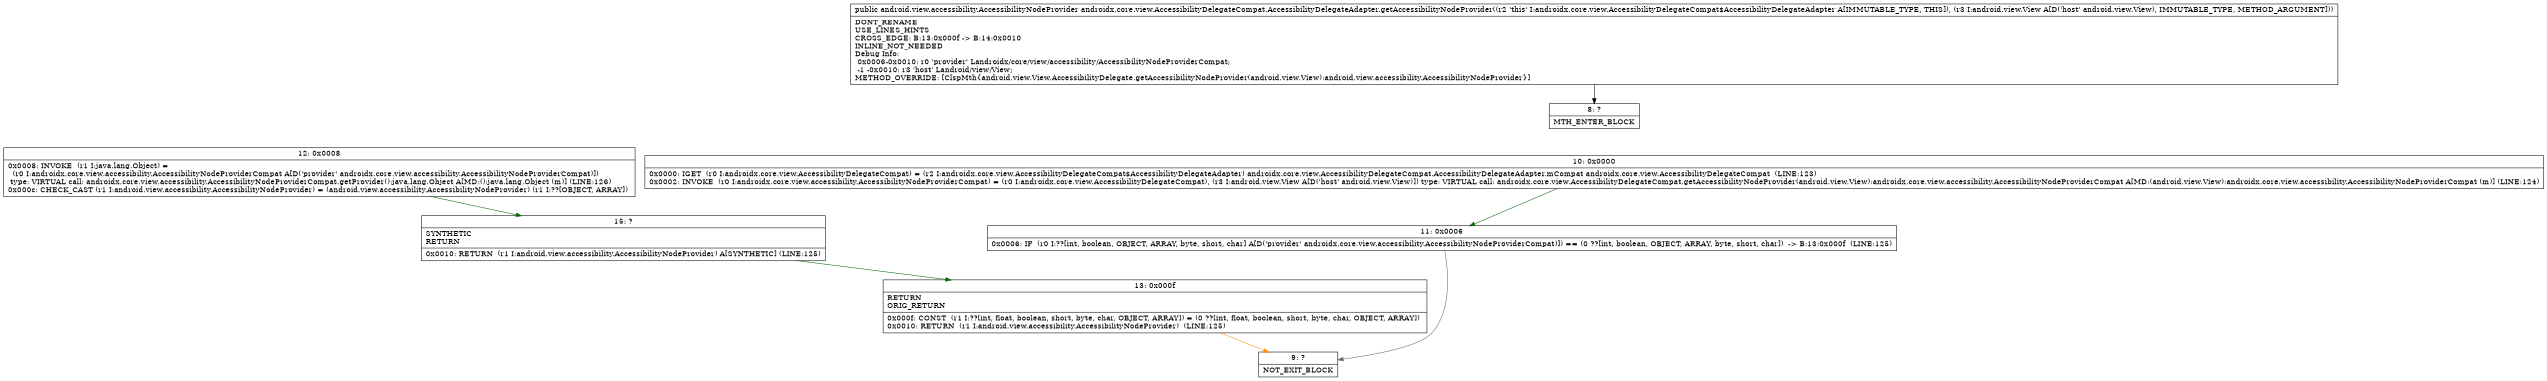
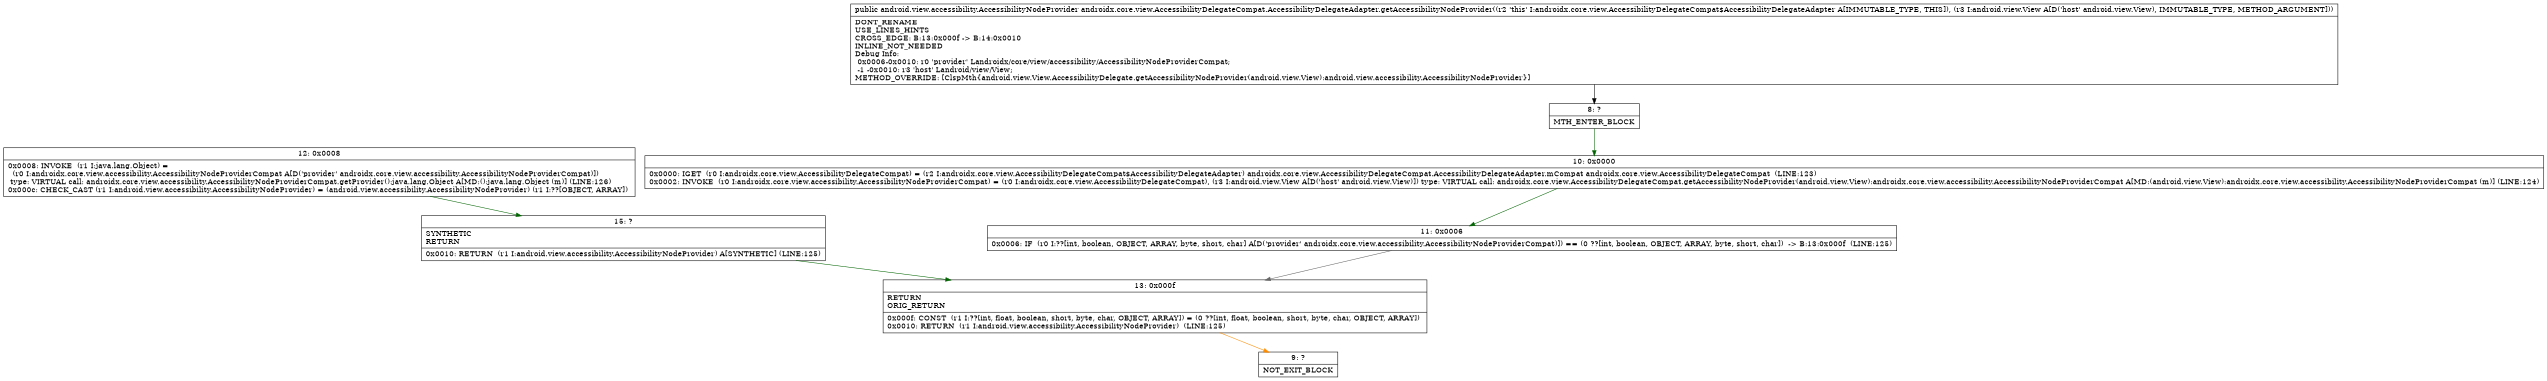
  digraph {
    node [shape=record]
    edge [color=darkgreen]
    n1 [label="{8\:\ ?|MTH_ENTER_BLOCK\l}"]
    n2 [label="{10\:\ 0x0000|0x0000: IGET  (r0 I:androidx.core.view.AccessibilityDelegateCompat) = (r2 I:androidx.core.view.AccessibilityDelegateCompat$AccessibilityDelegateAdapter) androidx.core.view.AccessibilityDelegateCompat.AccessibilityDelegateAdapter.mCompat androidx.core.view.AccessibilityDelegateCompat  (LINE:123)\l0x0002: INVOKE  (r0 I:androidx.core.view.accessibility.AccessibilityNodeProviderCompat) = (r0 I:androidx.core.view.AccessibilityDelegateCompat), (r3 I:android.view.View A[D('host' android.view.View)]) type: VIRTUAL call: androidx.core.view.AccessibilityDelegateCompat.getAccessibilityNodeProvider(android.view.View):androidx.core.view.accessibility.AccessibilityNodeProviderCompat A[MD:(android.view.View):androidx.core.view.accessibility.AccessibilityNodeProviderCompat (m)] (LINE:124)\l}"]
    n3 [label="{11\:\ 0x0006|0x0006: IF  (r0 I:??[int, boolean, OBJECT, ARRAY, byte, short, char] A[D('provider' androidx.core.view.accessibility.AccessibilityNodeProviderCompat)]) == (0 ??[int, boolean, OBJECT, ARRAY, byte, short, char])  \-\> B:13:0x000f  (LINE:125)\l}"]
    n4 [label="{13\:\ 0x000f|RETURN\lORIG_RETURN\l|0x000f: CONST  (r1 I:??[int, float, boolean, short, byte, char, OBJECT, ARRAY]) = (0 ??[int, float, boolean, short, byte, char, OBJECT, ARRAY]) \l0x0010: RETURN  (r1 I:android.view.accessibility.AccessibilityNodeProvider)  (LINE:125)\l}"]
    n5 [label="{12\:\ 0x0008|0x0008: INVOKE  (r1 I:java.lang.Object) = \l  (r0 I:androidx.core.view.accessibility.AccessibilityNodeProviderCompat A[D('provider' androidx.core.view.accessibility.AccessibilityNodeProviderCompat)])\l type: VIRTUAL call: androidx.core.view.accessibility.AccessibilityNodeProviderCompat.getProvider():java.lang.Object A[MD:():java.lang.Object (m)] (LINE:126)\l0x000c: CHECK_CAST (r1 I:android.view.accessibility.AccessibilityNodeProvider) = (android.view.accessibility.AccessibilityNodeProvider) (r1 I:??[OBJECT, ARRAY]) \l}"]
    n6 [label="{15\:\ ?|SYNTHETIC\lRETURN\l|0x0010: RETURN  (r1 I:android.view.accessibility.AccessibilityNodeProvider) A[SYNTHETIC] (LINE:125)\l}"]
    n7 [label="{9\:\ ?|NOT_EXIT_BLOCK\l}"]
    n8 [label="{public android.view.accessibility.AccessibilityNodeProvider androidx.core.view.AccessibilityDelegateCompat.AccessibilityDelegateAdapter.getAccessibilityNodeProvider((r2 'this' I:androidx.core.view.AccessibilityDelegateCompat$AccessibilityDelegateAdapter A[IMMUTABLE_TYPE, THIS]), (r3 I:android.view.View A[D('host' android.view.View), IMMUTABLE_TYPE, METHOD_ARGUMENT]))  | DONT_RENAME\lUSE_LINES_HINTS\lCROSS_EDGE: B:13:0x000f \-\> B:14:0x0010\lINLINE_NOT_NEEDED\lDebug Info:\l  0x0006\-0x0010: r0 'provider' Landroidx\/core\/view\/accessibility\/AccessibilityNodeProviderCompat;\l  \-1 \-0x0010: r3 'host' Landroid\/view\/View;\lMETHOD_OVERRIDE: [ClspMth\{android.view.View.AccessibilityDelegate.getAccessibilityNodeProvider(android.view.View):android.view.accessibility.AccessibilityNodeProvider\}]\l}"]
+   n1 -> n2
    n2 -> n3
-   n3 -> n7 [color=gray40]
+   n3 -> n4 [color=gray40]
    n4 -> n7 [color=darkorange]
    n5 -> n6
    n6 -> n4
    n8 -> n1 [color=black]
  }
